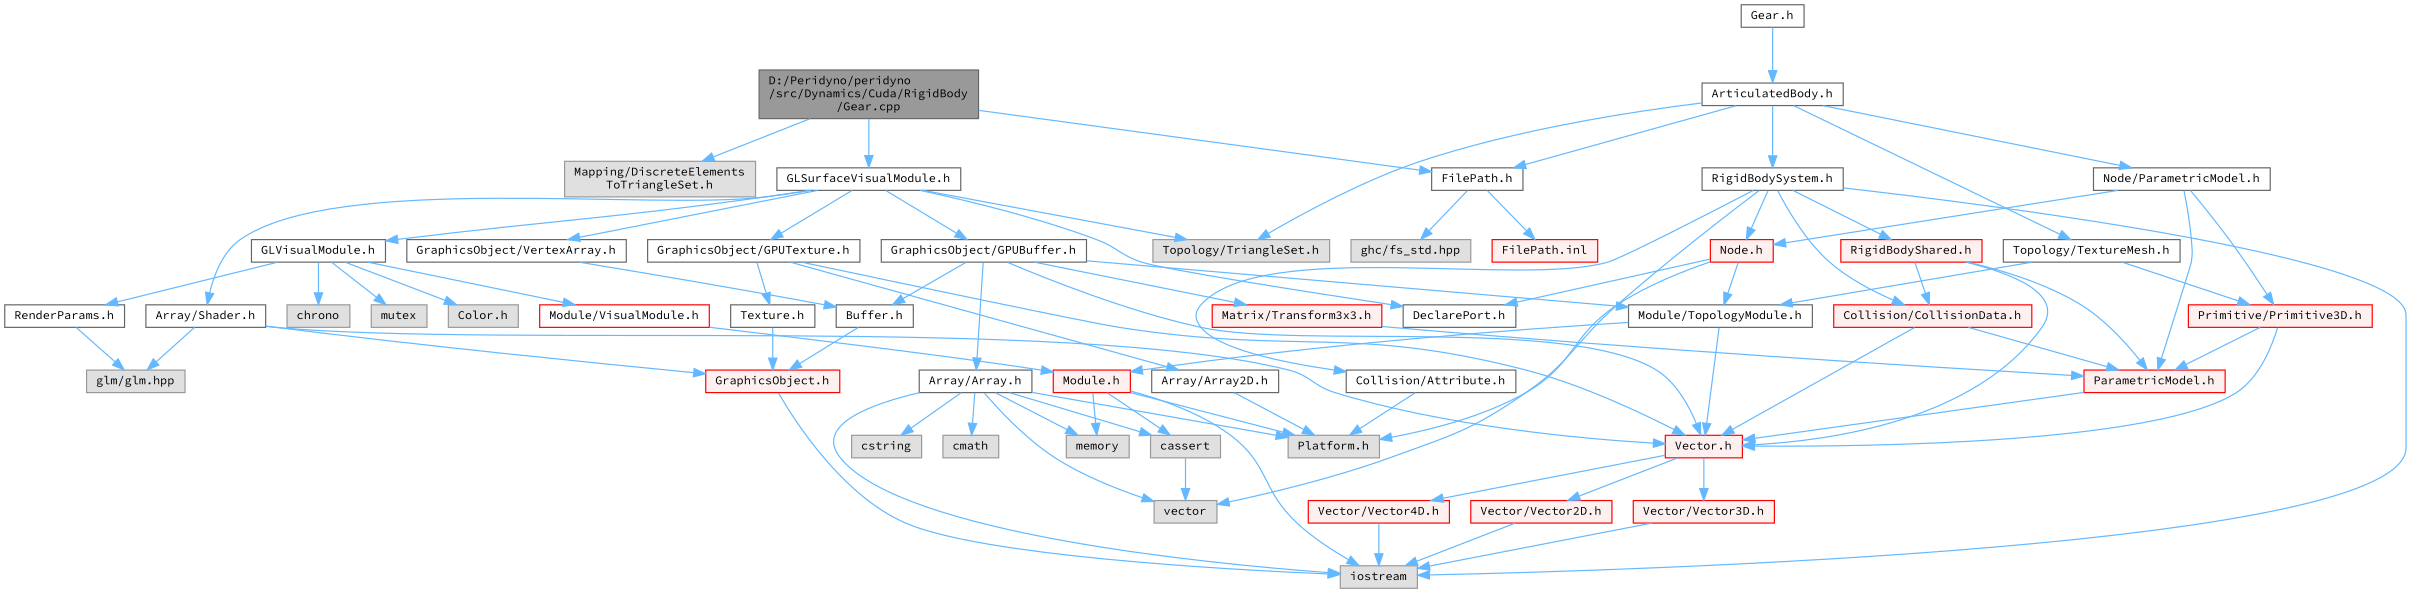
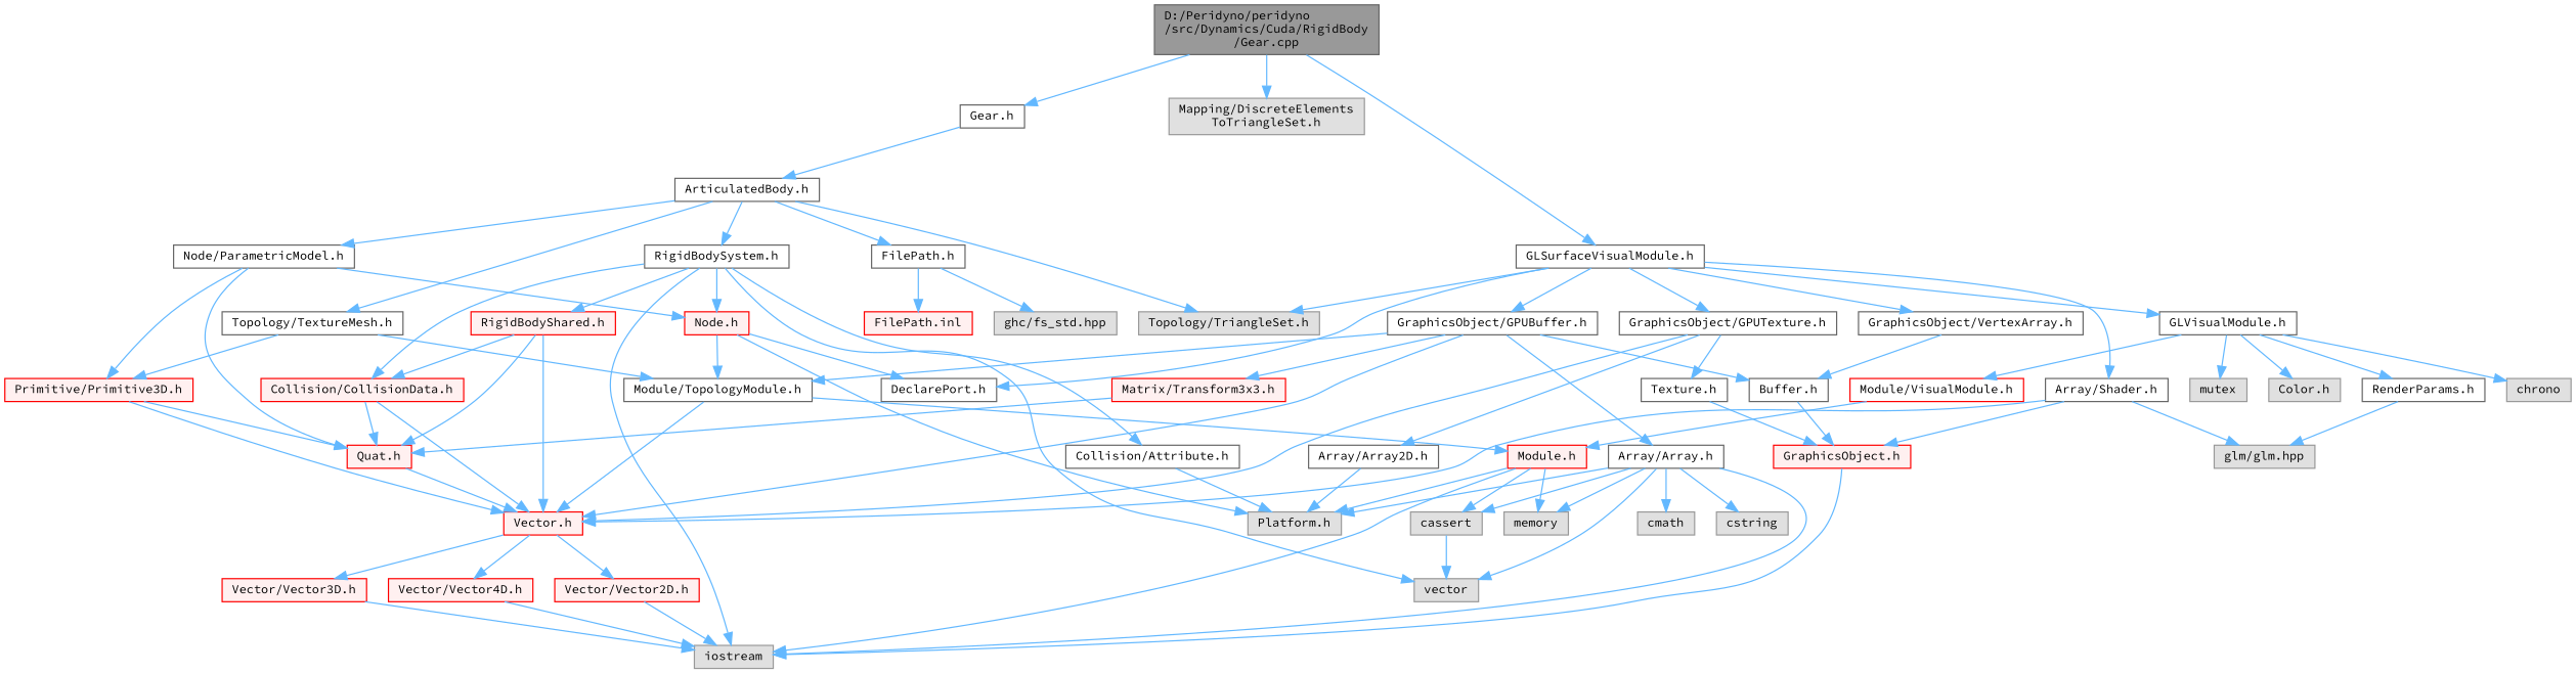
  digraph {
    fontname="Source Code Pro"
    node [color=grey40 fillcolor=white fontname="Source Code Pro" fontsize=10 shape=box style=filled]
    edge [color=steelblue1 fontname="Source Code Pro" fontsize=10 labelfontname=Helvetica labelfontsize=10 style=solid]
    n1 [color=gray40 fillcolor=grey60 fontcolor=black height=0.2 label="D:/Peridyno/peridyno\l/src/Dynamics/Cuda/RigidBody\l/Gear.cpp" width=0.4]
    n2 [height=0.2 label="Gear.h" width=0.4]
    n3 [color=grey60 fillcolor="#E0E0E0" height=0.2 label="Mapping/DiscreteElements\lToTriangleSet.h" width=0.4]
    n4 [height=0.2 label="GLSurfaceVisualModule.h" width=0.4]
    n5 [height=0.2 label="ArticulatedBody.h" width=0.4]
    n6 [color=grey60 fillcolor="#E0E0E0" height=0.2 label="Topology/TriangleSet.h" width=0.4]
    n7 [height=0.2 label="DeclarePort.h" width=0.4]
    n8 [height=0.2 label="GLVisualModule.h" width=0.4]
    n9 [height=0.2 label="GraphicsObject/GPUBuffer.h" width=0.4]
    n10 [height=0.2 label="GraphicsObject/GPUTexture.h" width=0.4]
    n11 [height=0.2 label="GraphicsObject/VertexArray.h" width=0.4]
    n12 [height=0.2 label="Array/Shader.h" width=0.4]
    n13 [height=0.2 label="RigidBodySystem.h" width=0.4]
    n14 [height=0.2 label="Node/ParametricModel.h" width=0.4]
    n15 [height=0.2 label="Topology/TextureMesh.h" width=0.4]
    n16 [height=0.2 label="FilePath.h" width=0.4]
    n17 [color=red fillcolor="#FFF0F0" height=0.2 label="Node.h" width=0.4]
    n18 [color=grey60 fillcolor="#E0E0E0" height=0.2 label=iostream width=0.4]
    n19 [color=grey60 fillcolor="#E0E0E0" height=0.2 label=vector width=0.4]
    n20 [color=red fillcolor="#FFF0F0" height=0.2 label="RigidBodyShared.h" width=0.4]
    n21 [color=red fillcolor="#FFF0F0" height=0.2 label="Collision/CollisionData.h" width=0.4]
    n22 [height=0.2 label="Collision/Attribute.h" width=0.4]
-   n23 [color=red fillcolor="#FFF0F0" height=0.2 label="ParametricModel.h" width=0.4]
+   n23 [color=red fillcolor="#FFF0F0" height=0.2 label="Quat.h" width=0.4]
    n24 [color=red fillcolor="#FFF0F0" height=0.2 label="Primitive/Primitive3D.h" width=0.4]
    n25 [height=0.2 label="Module/TopologyModule.h" width=0.4]
    n26 [color=grey60 fillcolor="#E0E0E0" height=0.2 label="ghc/fs_std.hpp" width=0.4]
    n27 [color=red fillcolor="#FFF0F0" height=0.2 label="FilePath.inl" width=0.4]
    n28 [color=grey60 fillcolor="#E0E0E0" height=0.2 label="Platform.h" width=0.4]
    n29 [color=red fillcolor="#FFF0F0" height=0.2 label="Vector.h" width=0.4]
    n30 [color=red fillcolor="#FFF0F0" height=0.2 label="Module.h" width=0.4]
    n31 [color=red fillcolor="#FFF0F0" height=0.2 label="Vector/Vector2D.h" width=0.4]
    n32 [color=red fillcolor="#FFF0F0" height=0.2 label="Vector/Vector3D.h" width=0.4]
    n33 [color=red fillcolor="#FFF0F0" height=0.2 label="Vector/Vector4D.h" width=0.4]
    n34 [color=grey60 fillcolor="#E0E0E0" height=0.2 label=memory width=0.4]
    n35 [color=grey60 fillcolor="#E0E0E0" height=0.2 label=cassert width=0.4]
    n36 [color=grey60 fillcolor="#E0E0E0" height=0.2 label=chrono width=0.4]
    n37 [color=grey60 fillcolor="#E0E0E0" height=0.2 label=mutex width=0.4]
    n38 [color=red height=0.2 label="Module/VisualModule.h" width=0.4]
    n39 [color=grey60 fillcolor="#E0E0E0" height=0.2 label="Color.h" width=0.4]
    n40 [height=0.2 label="RenderParams.h" width=0.4]
    n41 [height=0.2 label="Buffer.h" width=0.4]
    n42 [height=0.2 label="Array/Array.h" width=0.4]
    n43 [color=red fillcolor="#FFF0F0" height=0.2 label="Matrix/Transform3x3.h" width=0.4]
    n44 [height=0.2 label="Texture.h" width=0.4]
    n45 [height=0.2 label="Array/Array2D.h" width=0.4]
    n46 [color=grey60 fillcolor="#E0E0E0" height=0.2 label="glm/glm.hpp" width=0.4]
    n47 [color=red fillcolor="#FFF0F0" height=0.2 label="GraphicsObject.h" width=0.4]
    n48 [color=grey60 fillcolor="#E0E0E0" height=0.2 label=cstring width=0.4]
    n49 [color=grey60 fillcolor="#E0E0E0" height=0.2 label=cmath width=0.4]
-   n1 -> n16
+   n1 -> n2
    n1 -> n3
    n1 -> n4
    n2 -> n5
    n4 -> n6
    n4 -> n7
    n4 -> n8
    n4 -> n9
    n4 -> n10
    n4 -> n11
    n4 -> n12
    n5 -> n6
    n5 -> n13
    n5 -> n14
    n5 -> n15
    n5 -> n16
    n8 -> n36
    n8 -> n37
    n8 -> n38
    n8 -> n39
    n8 -> n40
    n9 -> n25
    n9 -> n29
    n9 -> n41
    n9 -> n42
    n9 -> n43
    n10 -> n29
    n10 -> n44
    n10 -> n45
    n11 -> n41
    n12 -> n29
    n12 -> n46
    n12 -> n47
    n13 -> n17
    n13 -> n18
    n13 -> n19
    n13 -> n20
    n13 -> n21
    n13 -> n22
    n14 -> n17
    n14 -> n23
    n14 -> n24
    n15 -> n24
    n15 -> n25
    n16 -> n26
    n16 -> n27
    n17 -> n7
    n17 -> n25
    n17 -> n28
    n20 -> n21
    n20 -> n23
    n20 -> n29
    n21 -> n23
    n21 -> n29
    n22 -> n28
    n23 -> n29
    n24 -> n23
    n24 -> n29
    n25 -> n29
    n25 -> n30
    n29 -> n31
    n29 -> n32
    n29 -> n33
    n30 -> n18
    n30 -> n28
    n30 -> n34
    n30 -> n35
    n31 -> n18
    n32 -> n18
    n33 -> n18
    n35 -> n19
    n38 -> n30
    n40 -> n46
    n41 -> n47
    n42 -> n18
    n42 -> n19
    n42 -> n28
    n42 -> n34
    n42 -> n35
    n42 -> n48
    n42 -> n49
    n43 -> n23
    n44 -> n47
    n45 -> n28
    n47 -> n18
  }
